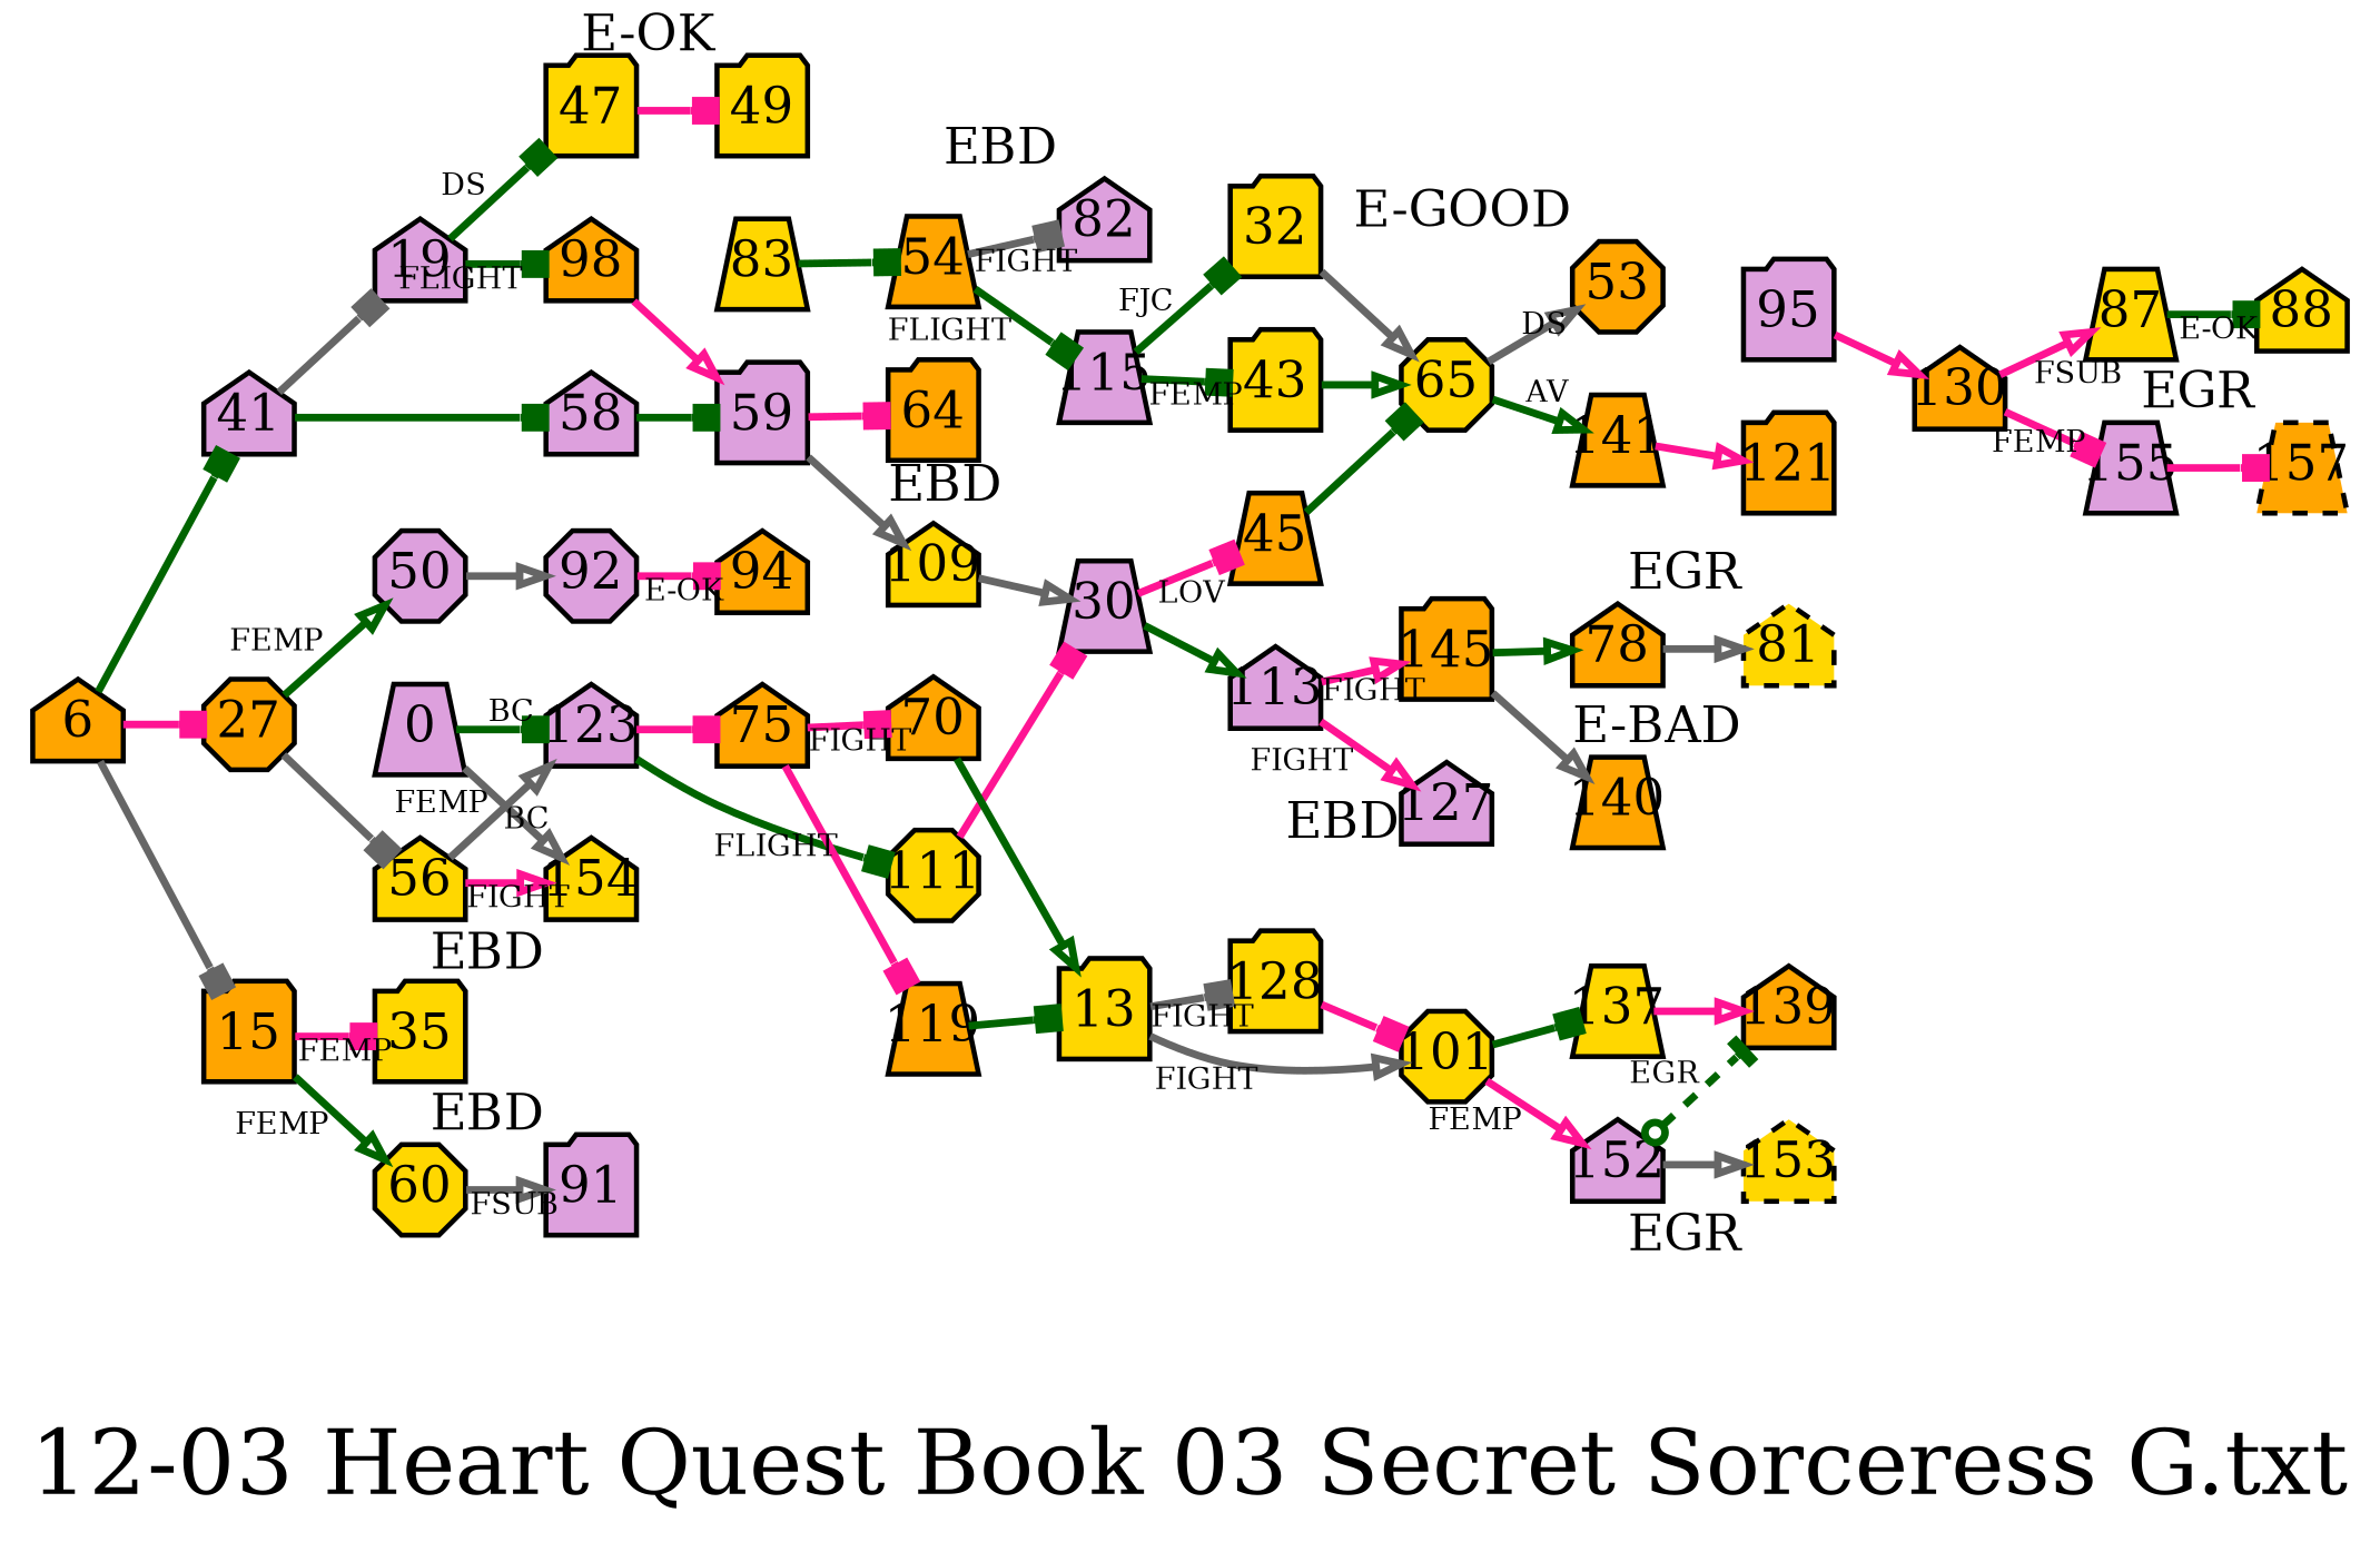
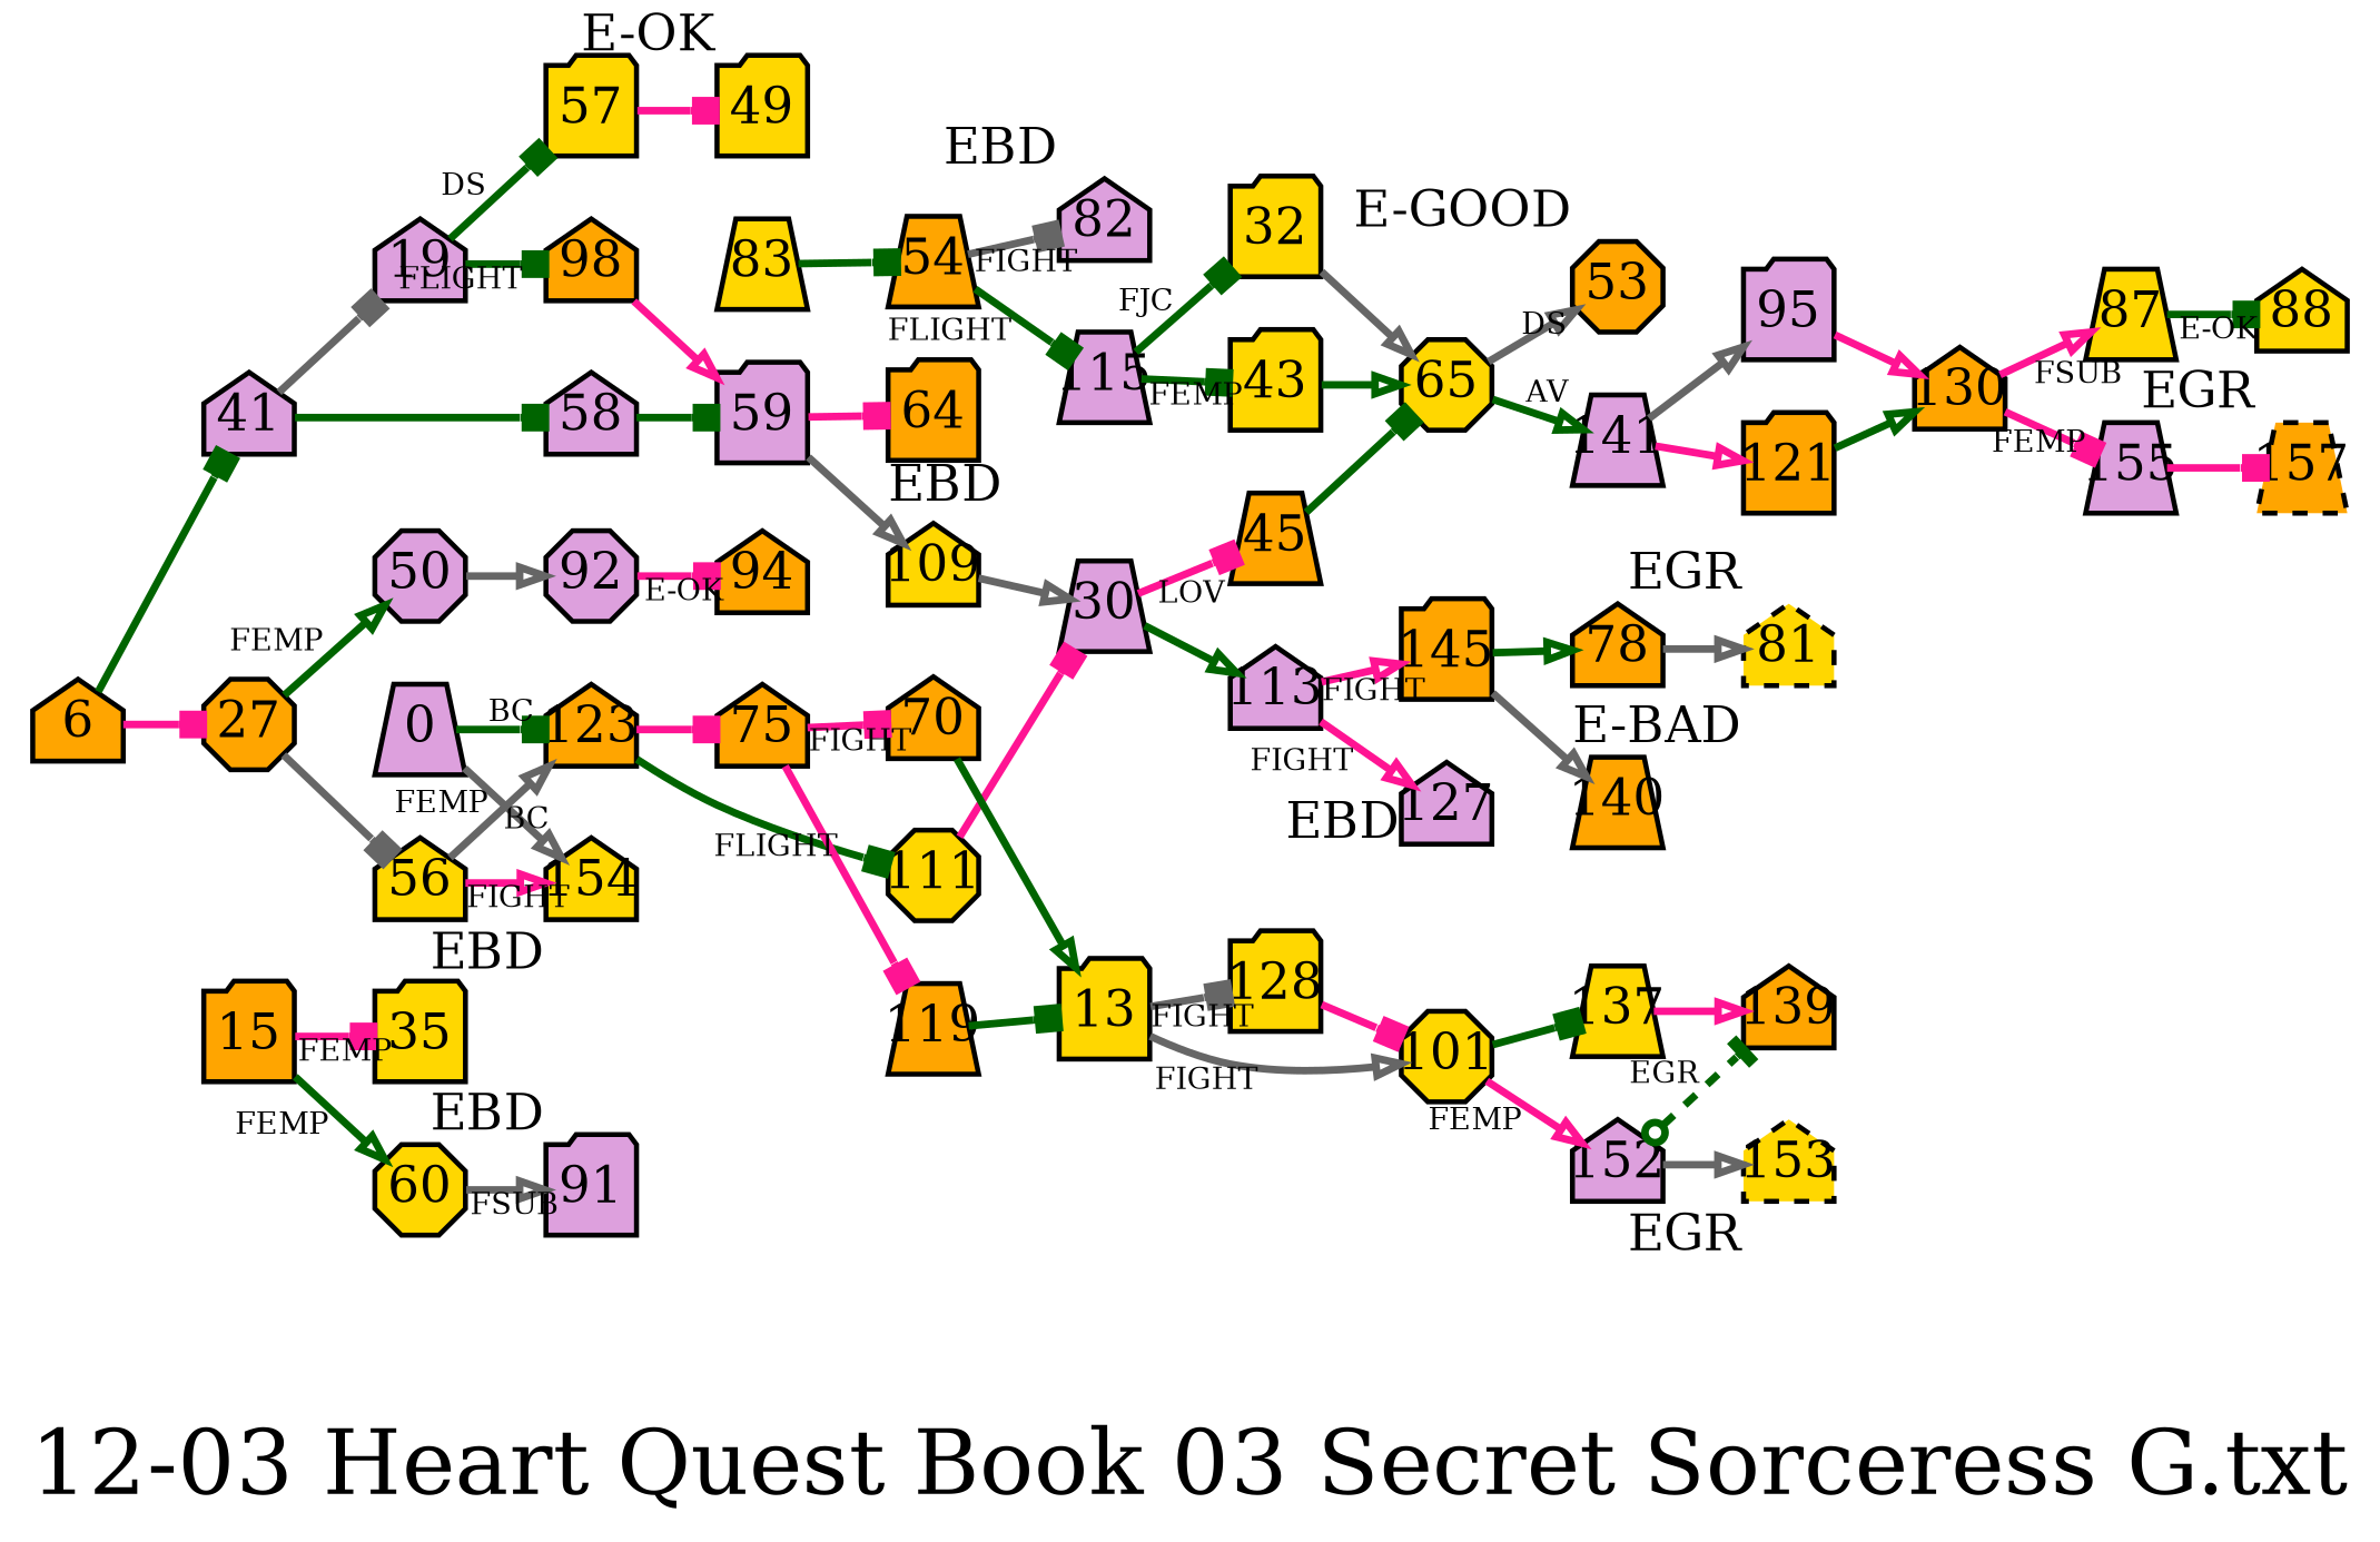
  digraph {
    fontsize=36
    label="12-03 Heart Quest Book 03 Secret Sorceress G.txt"
    nodesep=0.35
    ordering=out
    rankdir=LR
    ranksep=0.45
    node [fillcolor=orange fixedsize=true fontsize=20 labelfloat=true margin="0,0" penwidth=2 regular=true shape=house style=filled]
    edge [arrowhead=box color=darkgreen fontsize=12 labelfloat=true penwidth=3]
    0 [fillcolor=plum shape=trapezium]
-   123 [fillcolor=plum]
+   123
    154 [fillcolor=gold xlabel=EBD]
    75
    111 [fillcolor=gold shape=octagon]
    70
    119 [shape=trapezium]
    30 [fillcolor=plum shape=trapezium]
    41 [fillcolor=plum]
    6
    27 [shape=octagon]
    15 [shape=folder]
    19 [fillcolor=plum]
    58 [fillcolor=plum]
    50 [fillcolor=plum shape=octagon]
    56 [fillcolor=gold]
    35 [fillcolor=gold shape=folder]
    60 [fillcolor=gold shape=octagon]
-   47 [fillcolor=gold shape=folder]
+   47 [fillcolor=gold shape=folder label=57]
    98
    n21 [fillcolor=plum label=59 shape=folder]
    92 [fillcolor=plum shape=octagon]
    91 [fillcolor=plum shape=folder xlabel=EBD]
    13 [fillcolor=gold shape=folder]
    128 [fillcolor=gold shape=folder]
    101 [fillcolor=gold shape=octagon]
    137 [fillcolor=gold shape=trapezium]
    152 [fillcolor=plum]
    139
    153 [arrowhead=tee arrowtail=odot dir=both fillcolor=gold style="dashed,filled" xlabel=EGR]
    54 [shape=trapezium]
    82 [fillcolor=plum xlabel=EBD]
    115 [fillcolor=plum shape=trapezium]
    83 [fillcolor=gold shape=trapezium]
    49 [fillcolor=gold shape=folder xlabel="E-OK"]
    64 [shape=folder xlabel=EBD]
    109 [fillcolor=gold]
    94
    45 [shape=trapezium]
    113 [fillcolor=plum]
    65 [fillcolor=gold shape=octagon]
    145 [shape=folder]
    127 [fillcolor=plum xlabel=EBD]
    53 [shape=octagon xlabel="E-GOOD"]
-   141 [shape=trapezium]
+   141 [fillcolor=plum shape=trapezium]
    78
    140 [shape=trapezium xlabel="E-BAD"]
    32 [fillcolor=gold shape=folder]
    95 [fillcolor=plum shape=folder]
    121 [shape=folder]
    43 [fillcolor=gold shape=folder]
    130
    81 [arrowhead=tee arrowtail=odot dir=both fillcolor=gold style="dashed,filled" xlabel=EGR]
    87 [fillcolor=gold shape=trapezium]
    88 [fillcolor=gold]
    155 [fillcolor=plum shape=trapezium]
    157 [arrowhead=tee arrowtail=odot dir=both shape=trapezium style="dashed,filled" xlabel=EGR]
    0 -> 123 [xlabel=BC]
    0 -> 154 [arrowhead=onormal color=gray40 xlabel=BC]
    123 -> 75 [color=deeppink]
    123 -> 111
    75 -> 70 [color=deeppink xlabel=FIGHT]
    75 -> 119 [color=deeppink xlabel=FLIGHT]
    111 -> 30 [color=deeppink]
    70 -> 13 [arrowhead=onormal]
    119 -> 13
    30 -> 45 [color=deeppink xlabel=LOV]
    30 -> 113 [arrowhead=onormal]
    41 -> 19 [color=gray40]
    41 -> 58
    6 -> 41
    6 -> 27 [color=deeppink]
-   6 -> 15 [color=gray40]
    27 -> 50 [arrowhead=onormal xlabel=FEMP]
    27 -> 56 [color=gray40]
    15 -> 35 [color=deeppink xlabel=FEMP]
    15 -> 60 [arrowhead=onormal xlabel=FEMP]
    19 -> 47 [xlabel=DS]
    19 -> 98 [xlabel=FLIGHT]
    58 -> n21
    50 -> 92 [arrowhead=onormal color=gray40]
    56 -> 123 [arrowhead=onormal color=gray40 xlabel=FEMP]
    56 -> 154 [arrowhead=onormal color=deeppink xlabel=FIGHT]
    60 -> 91 [arrowhead=onormal color=gray40 xlabel=FSUB]
    47 -> 49 [color=deeppink]
    98 -> n21 [arrowhead=onormal color=deeppink]
    n21 -> 64 [color=deeppink]
    n21 -> 109 [arrowhead=onormal color=gray40]
    92 -> 94 [color=deeppink xlabel="E-OK"]
    13 -> 128 [color=gray40 xlabel=FIGHT]
    13 -> 101 [arrowhead=onormal color=gray40 xlabel=FIGHT]
    128 -> 101 [color=deeppink]
    101 -> 137
    101 -> 152 [arrowhead=onormal color=deeppink xlabel=FEMP]
    137 -> 139 [arrowhead=onormal color=deeppink]
    152 -> 139 [arrowhead=tee arrowtail=odot dir=both style=dashed xlabel=EGR]
    152 -> 153 [arrowhead=onormal color=gray40]
    54 -> 82 [color=gray40 xlabel=FIGHT]
    54 -> 115 [xlabel=FLIGHT]
    115 -> 32 [xlabel=FJC]
    115 -> 43 [xlabel=FEMP]
    83 -> 54
    109 -> 30 [arrowhead=onormal color=gray40]
    45 -> 65
    113 -> 145 [arrowhead=onormal color=deeppink xlabel=FIGHT]
    113 -> 127 [arrowhead=onormal color=deeppink xlabel=FIGHT]
    65 -> 53 [arrowhead=onormal color=gray40 xlabel=DS]
    65 -> 141 [arrowhead=onormal xlabel=AV]
    145 -> 78 [arrowhead=onormal]
    145 -> 140 [arrowhead=onormal color=gray40]
+   141 -> 95 [arrowhead=onormal color=gray40]
    141 -> 121 [arrowhead=onormal color=deeppink]
    78 -> 81 [arrowhead=onormal color=gray40]
    32 -> 65 [arrowhead=onormal color=gray40]
    95 -> 130 [arrowhead=onormal color=deeppink]
+   121 -> 130 [arrowhead=onormal]
    43 -> 65 [arrowhead=onormal]
    130 -> 87 [arrowhead=onormal color=deeppink xlabel=FSUB]
    130 -> 155 [color=deeppink xlabel=FEMP]
    87 -> 88 [xlabel="E-OK"]
    155 -> 157 [color=deeppink]
  }
